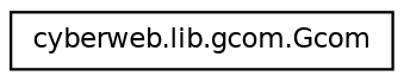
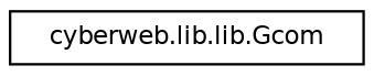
  digraph {
    rankdir=LR
-   n1 [color=black fillcolor=white fontname=Helvetica fontsize=10 height=0.2 label="cyberweb.lib.gcom.Gcom" shape=record style=filled width=0.4]
+   n1 [color=black fillcolor=white fontname=Helvetica fontsize=10 height=0.2 label="cyberweb.lib.lib.Gcom" shape=record style=filled width=0.4]
  }
